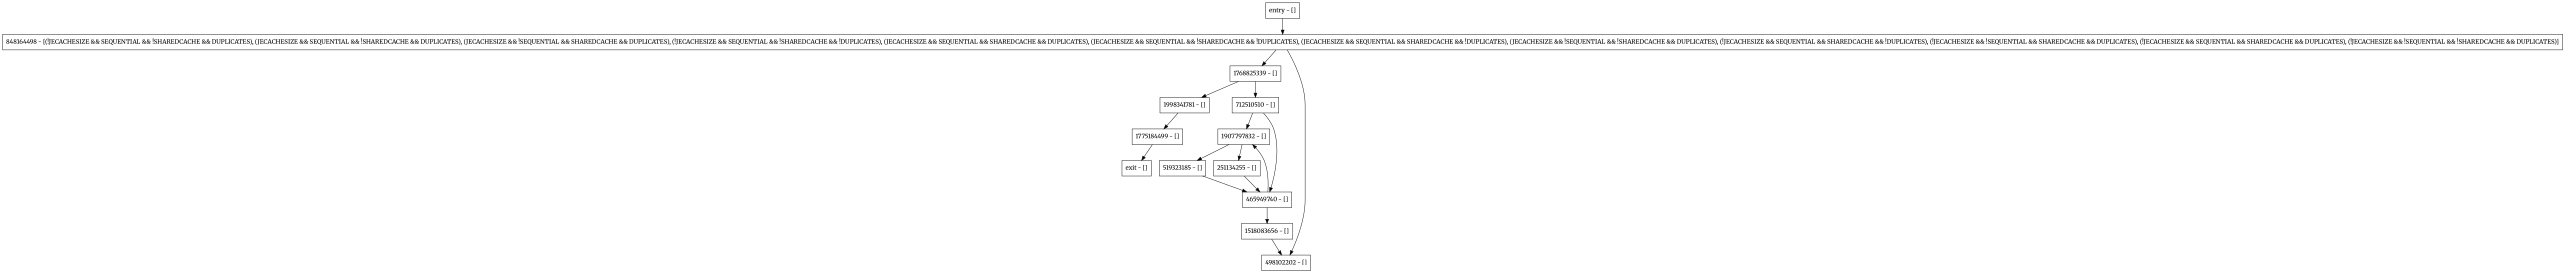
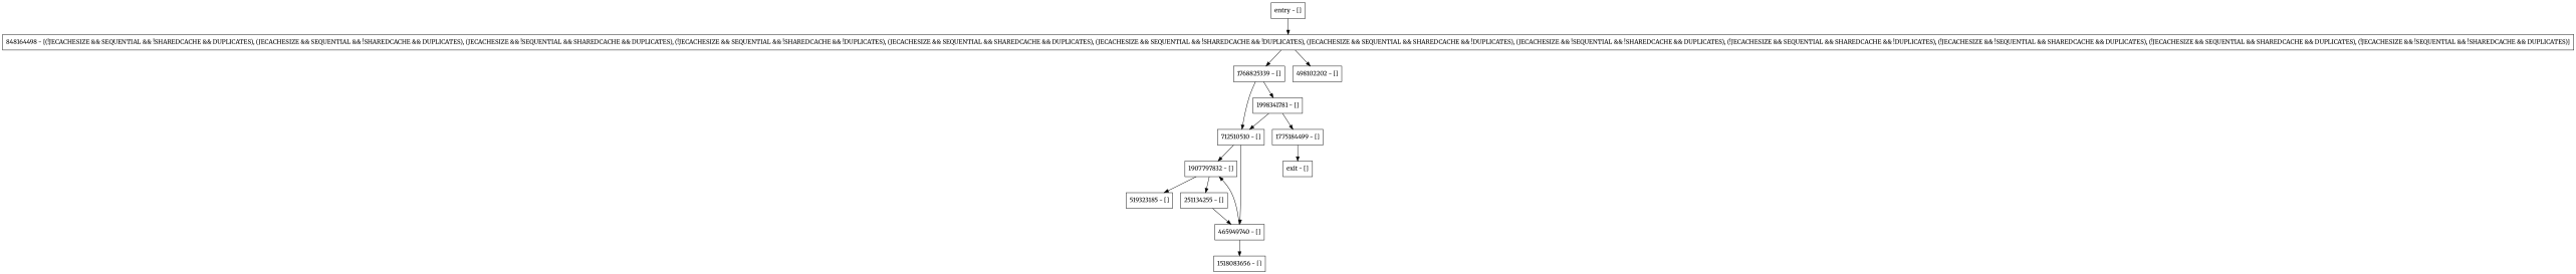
  digraph {
    fontname=Merriweather
    node [fontname=Merriweather shape=record]
    edge [fontname=Merriweather]
    n1 [label="848164498 - [(!JECACHESIZE && SEQUENTIAL && !SHAREDCACHE && DUPLICATES), (JECACHESIZE && SEQUENTIAL && !SHAREDCACHE && DUPLICATES), (JECACHESIZE && !SEQUENTIAL && SHAREDCACHE && DUPLICATES), (!JECACHESIZE && SEQUENTIAL && !SHAREDCACHE && !DUPLICATES), (JECACHESIZE && SEQUENTIAL && SHAREDCACHE && DUPLICATES), (JECACHESIZE && SEQUENTIAL && !SHAREDCACHE && !DUPLICATES), (JECACHESIZE && SEQUENTIAL && SHAREDCACHE && !DUPLICATES), (JECACHESIZE && !SEQUENTIAL && !SHAREDCACHE && DUPLICATES), (!JECACHESIZE && SEQUENTIAL && SHAREDCACHE && !DUPLICATES), (!JECACHESIZE && !SEQUENTIAL && SHAREDCACHE && DUPLICATES), (!JECACHESIZE && SEQUENTIAL && SHAREDCACHE && DUPLICATES), (!JECACHESIZE && !SEQUENTIAL && !SHAREDCACHE && DUPLICATES)]"]
    n2 [label="1768825339 - []"]
    n3 [label="498102202 - []"]
    n4 [label="1998341781 - []"]
    n5 [label="712510510 - []"]
    n6 [label="1775184499 - []"]
    n7 [label="1907797832 - []"]
    n8 [label="465949740 - []"]
    n9 [label="exit - []"]
    n10 [label="519323185 - []"]
    n11 [label="251134255 - []"]
    n12 [label="1518083656 - []"]
    n13 [label="entry - []"]
    n1 -> n2
    n1 -> n3
    n2 -> n4
    n2 -> n5
+   n4 -> n5
    n4 -> n6
    n5 -> n7
    n5 -> n8
    n6 -> n9
    n7 -> n10
    n7 -> n11
    n8 -> n7
    n8 -> n12
-   n10 -> n8
    n11 -> n8
-   n12 -> n3
    n13 -> n1
  }
